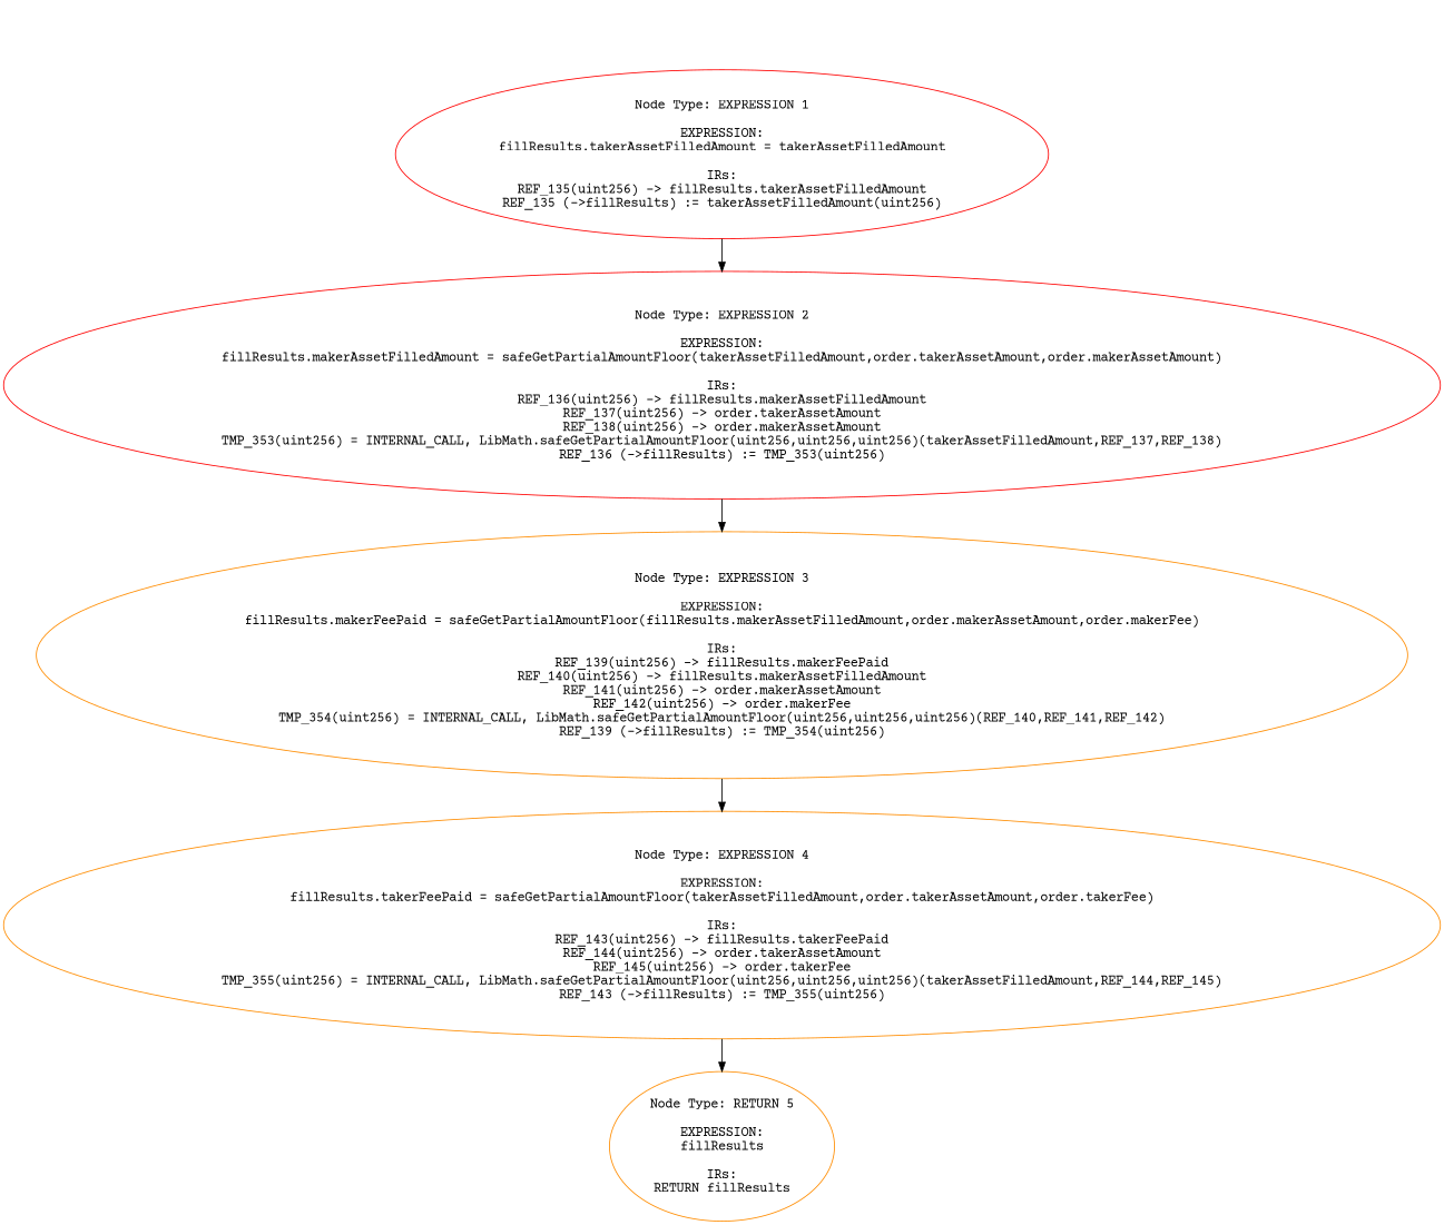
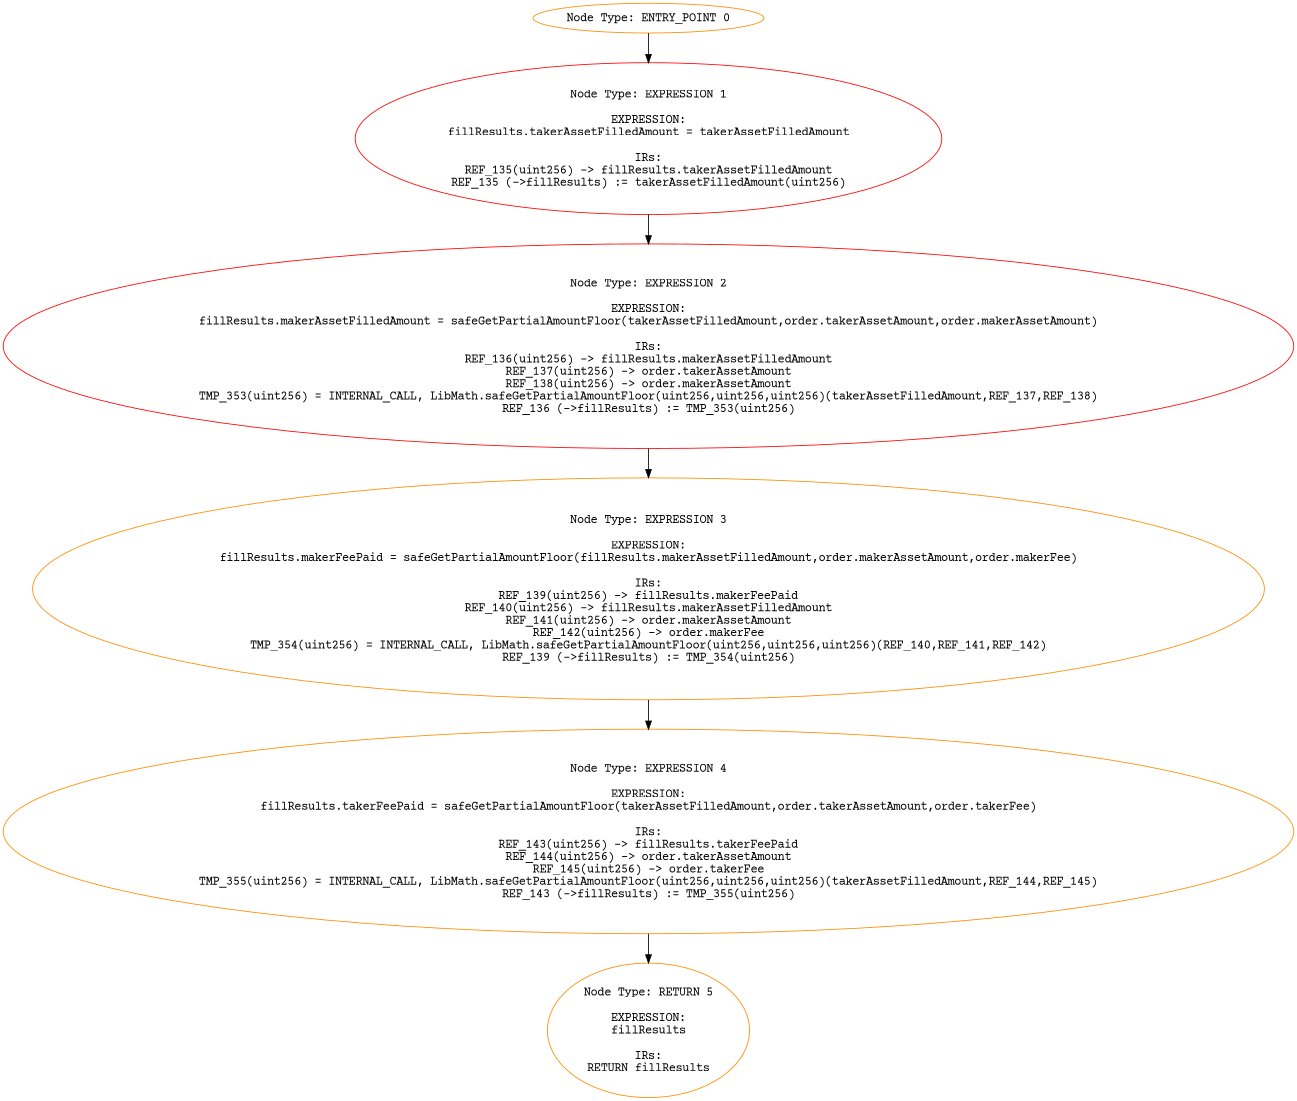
  digraph {
    fontname="Courier Prime"
    node [color=darkorange fontname="Courier Prime"]
    edge [fontname="Courier Prime"]
+   n1 [label="Node Type: ENTRY_POINT 0\n"]
    n2 [label="Node Type: EXPRESSION 1\n\nEXPRESSION:\nfillResults.takerAssetFilledAmount = takerAssetFilledAmount\n\nIRs:\nREF_135(uint256) -> fillResults.takerAssetFilledAmount\nREF_135 (->fillResults) := takerAssetFilledAmount(uint256)" color=red]
    n3 [label="Node Type: EXPRESSION 2\n\nEXPRESSION:\nfillResults.makerAssetFilledAmount = safeGetPartialAmountFloor(takerAssetFilledAmount,order.takerAssetAmount,order.makerAssetAmount)\n\nIRs:\nREF_136(uint256) -> fillResults.makerAssetFilledAmount\nREF_137(uint256) -> order.takerAssetAmount\nREF_138(uint256) -> order.makerAssetAmount\nTMP_353(uint256) = INTERNAL_CALL, LibMath.safeGetPartialAmountFloor(uint256,uint256,uint256)(takerAssetFilledAmount,REF_137,REF_138)\nREF_136 (->fillResults) := TMP_353(uint256)" color=red]
    n4 [label="Node Type: EXPRESSION 3\n\nEXPRESSION:\nfillResults.makerFeePaid = safeGetPartialAmountFloor(fillResults.makerAssetFilledAmount,order.makerAssetAmount,order.makerFee)\n\nIRs:\nREF_139(uint256) -> fillResults.makerFeePaid\nREF_140(uint256) -> fillResults.makerAssetFilledAmount\nREF_141(uint256) -> order.makerAssetAmount\nREF_142(uint256) -> order.makerFee\nTMP_354(uint256) = INTERNAL_CALL, LibMath.safeGetPartialAmountFloor(uint256,uint256,uint256)(REF_140,REF_141,REF_142)\nREF_139 (->fillResults) := TMP_354(uint256)"]
    n5 [label="Node Type: EXPRESSION 4\n\nEXPRESSION:\nfillResults.takerFeePaid = safeGetPartialAmountFloor(takerAssetFilledAmount,order.takerAssetAmount,order.takerFee)\n\nIRs:\nREF_143(uint256) -> fillResults.takerFeePaid\nREF_144(uint256) -> order.takerAssetAmount\nREF_145(uint256) -> order.takerFee\nTMP_355(uint256) = INTERNAL_CALL, LibMath.safeGetPartialAmountFloor(uint256,uint256,uint256)(takerAssetFilledAmount,REF_144,REF_145)\nREF_143 (->fillResults) := TMP_355(uint256)"]
    n6 [label="Node Type: RETURN 5\n\nEXPRESSION:\nfillResults\n\nIRs:\nRETURN fillResults"]
+   n1 -> n2
    n2 -> n3
    n3 -> n4
    n4 -> n5
    n5 -> n6
  }
